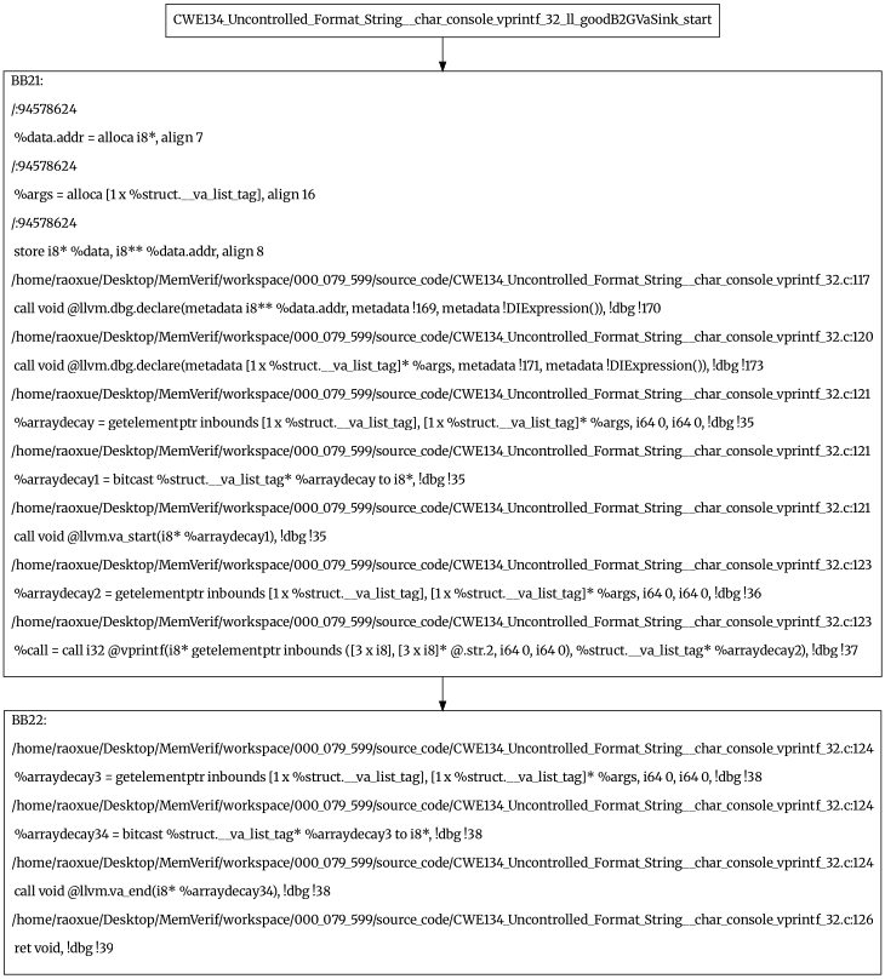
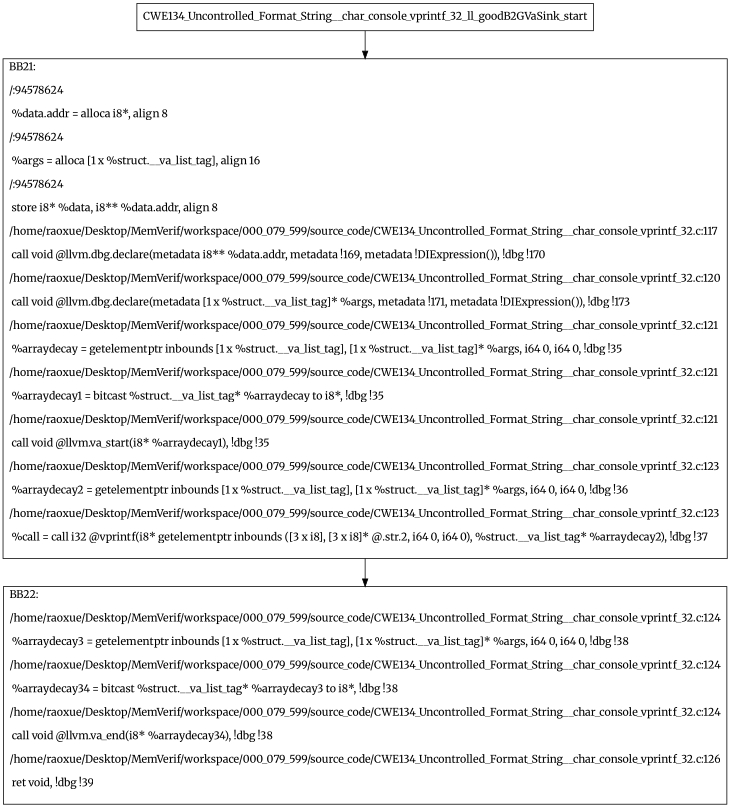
  digraph {
    fontname=Merriweather
    node [shape=record fontname=Merriweather]
    edge [fontname=Merriweather]
    n1 [label="{CWE134_Uncontrolled_Format_String__char_console_vprintf_32_ll_goodB2GVaSink_start}"]
-   n2 [label="{BB21:\l\l/:94578624\l\n  %data.addr = alloca i8*, align 7\l\n/:94578624\l\n  %args = alloca [1 x %struct.__va_list_tag], align 16\l\n/:94578624\l\n  store i8* %data, i8** %data.addr, align 8\l\n/home/raoxue/Desktop/MemVerif/workspace/000_079_599/source_code/CWE134_Uncontrolled_Format_String__char_console_vprintf_32.c:117\l\n  call void @llvm.dbg.declare(metadata i8** %data.addr, metadata !169, metadata !DIExpression()), !dbg !170\l\n/home/raoxue/Desktop/MemVerif/workspace/000_079_599/source_code/CWE134_Uncontrolled_Format_String__char_console_vprintf_32.c:120\l\n  call void @llvm.dbg.declare(metadata [1 x %struct.__va_list_tag]* %args, metadata !171, metadata !DIExpression()), !dbg !173\l\n/home/raoxue/Desktop/MemVerif/workspace/000_079_599/source_code/CWE134_Uncontrolled_Format_String__char_console_vprintf_32.c:121\l\n  %arraydecay = getelementptr inbounds [1 x %struct.__va_list_tag], [1 x %struct.__va_list_tag]* %args, i64 0, i64 0, !dbg !35\l\n/home/raoxue/Desktop/MemVerif/workspace/000_079_599/source_code/CWE134_Uncontrolled_Format_String__char_console_vprintf_32.c:121\l\n  %arraydecay1 = bitcast %struct.__va_list_tag* %arraydecay to i8*, !dbg !35\l\n/home/raoxue/Desktop/MemVerif/workspace/000_079_599/source_code/CWE134_Uncontrolled_Format_String__char_console_vprintf_32.c:121\l\n  call void @llvm.va_start(i8* %arraydecay1), !dbg !35\l\n/home/raoxue/Desktop/MemVerif/workspace/000_079_599/source_code/CWE134_Uncontrolled_Format_String__char_console_vprintf_32.c:123\l\n  %arraydecay2 = getelementptr inbounds [1 x %struct.__va_list_tag], [1 x %struct.__va_list_tag]* %args, i64 0, i64 0, !dbg !36\l\n/home/raoxue/Desktop/MemVerif/workspace/000_079_599/source_code/CWE134_Uncontrolled_Format_String__char_console_vprintf_32.c:123\l\n  %call = call i32 @vprintf(i8* getelementptr inbounds ([3 x i8], [3 x i8]* @.str.2, i64 0, i64 0), %struct.__va_list_tag* %arraydecay2), !dbg !37\l\n}"]
+   n2 [label="{BB21:\l\l/:94578624\l\n  %data.addr = alloca i8*, align 8\l\n/:94578624\l\n  %args = alloca [1 x %struct.__va_list_tag], align 16\l\n/:94578624\l\n  store i8* %data, i8** %data.addr, align 8\l\n/home/raoxue/Desktop/MemVerif/workspace/000_079_599/source_code/CWE134_Uncontrolled_Format_String__char_console_vprintf_32.c:117\l\n  call void @llvm.dbg.declare(metadata i8** %data.addr, metadata !169, metadata !DIExpression()), !dbg !170\l\n/home/raoxue/Desktop/MemVerif/workspace/000_079_599/source_code/CWE134_Uncontrolled_Format_String__char_console_vprintf_32.c:120\l\n  call void @llvm.dbg.declare(metadata [1 x %struct.__va_list_tag]* %args, metadata !171, metadata !DIExpression()), !dbg !173\l\n/home/raoxue/Desktop/MemVerif/workspace/000_079_599/source_code/CWE134_Uncontrolled_Format_String__char_console_vprintf_32.c:121\l\n  %arraydecay = getelementptr inbounds [1 x %struct.__va_list_tag], [1 x %struct.__va_list_tag]* %args, i64 0, i64 0, !dbg !35\l\n/home/raoxue/Desktop/MemVerif/workspace/000_079_599/source_code/CWE134_Uncontrolled_Format_String__char_console_vprintf_32.c:121\l\n  %arraydecay1 = bitcast %struct.__va_list_tag* %arraydecay to i8*, !dbg !35\l\n/home/raoxue/Desktop/MemVerif/workspace/000_079_599/source_code/CWE134_Uncontrolled_Format_String__char_console_vprintf_32.c:121\l\n  call void @llvm.va_start(i8* %arraydecay1), !dbg !35\l\n/home/raoxue/Desktop/MemVerif/workspace/000_079_599/source_code/CWE134_Uncontrolled_Format_String__char_console_vprintf_32.c:123\l\n  %arraydecay2 = getelementptr inbounds [1 x %struct.__va_list_tag], [1 x %struct.__va_list_tag]* %args, i64 0, i64 0, !dbg !36\l\n/home/raoxue/Desktop/MemVerif/workspace/000_079_599/source_code/CWE134_Uncontrolled_Format_String__char_console_vprintf_32.c:123\l\n  %call = call i32 @vprintf(i8* getelementptr inbounds ([3 x i8], [3 x i8]* @.str.2, i64 0, i64 0), %struct.__va_list_tag* %arraydecay2), !dbg !37\l\n}"]
    n3 [label="{BB22:\l\l/home/raoxue/Desktop/MemVerif/workspace/000_079_599/source_code/CWE134_Uncontrolled_Format_String__char_console_vprintf_32.c:124\l\n  %arraydecay3 = getelementptr inbounds [1 x %struct.__va_list_tag], [1 x %struct.__va_list_tag]* %args, i64 0, i64 0, !dbg !38\l\n/home/raoxue/Desktop/MemVerif/workspace/000_079_599/source_code/CWE134_Uncontrolled_Format_String__char_console_vprintf_32.c:124\l\n  %arraydecay34 = bitcast %struct.__va_list_tag* %arraydecay3 to i8*, !dbg !38\l\n/home/raoxue/Desktop/MemVerif/workspace/000_079_599/source_code/CWE134_Uncontrolled_Format_String__char_console_vprintf_32.c:124\l\n  call void @llvm.va_end(i8* %arraydecay34), !dbg !38\l\n/home/raoxue/Desktop/MemVerif/workspace/000_079_599/source_code/CWE134_Uncontrolled_Format_String__char_console_vprintf_32.c:126\l\n  ret void, !dbg !39\l\n}"]
    n1 -> n2
    n2 -> n3
  }
